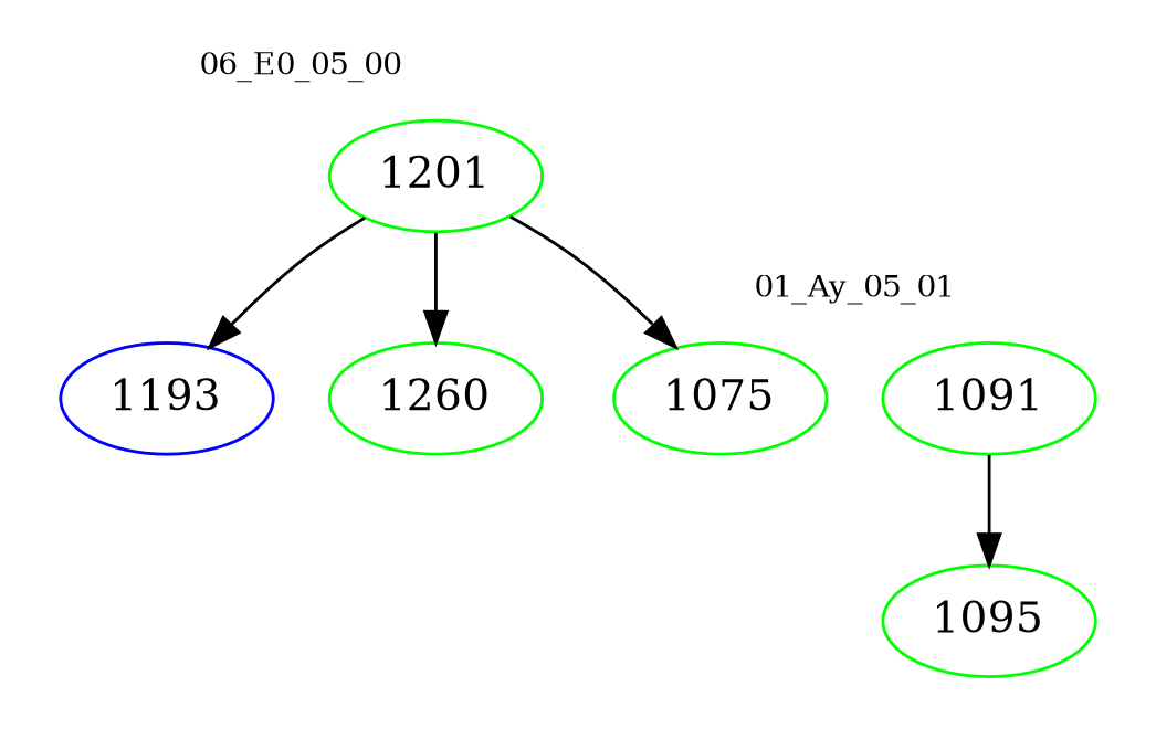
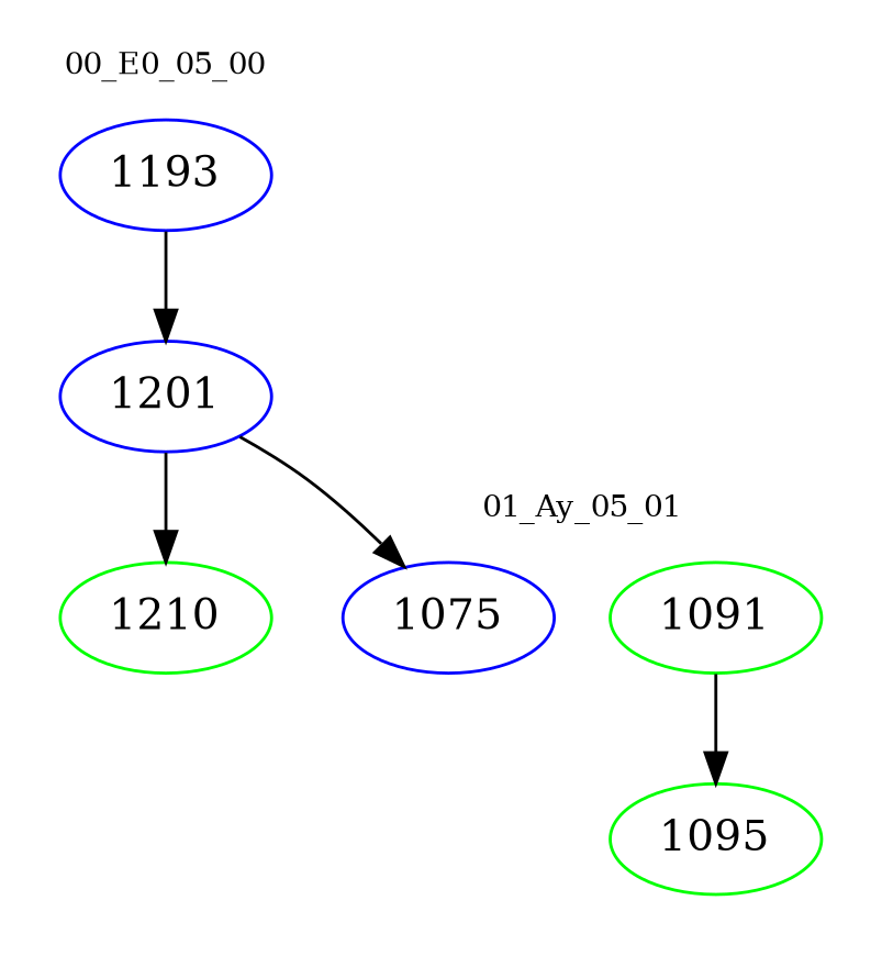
  digraph {
    node [color=green]
    edge [color=black]
    n1 [label=1091]
-   n2 [label=1075]
+   n2 [color=blue label=1075]
    n3 [label=1095]
-   n4 [label=1201]
+   n4 [color=blue label=1201]
    n5 [color=blue label=1193]
-   n6 [label=1260]
+   n6 [label=1210]
    subgraph cluster_1 {
      color=white
      fontsize=10
      label="01_Ay_05_01"
      n1
      n2
      n3
    }
    subgraph cluster_2 {
      color=white
      fontsize=10
-     label="06_E0_05_00"
+     label="00_E0_05_00"
      n4
      n5
      n6
    }
    n1 -> n3
    n4 -> n2
-   n4 -> n5
+   n5 -> n4
    n4 -> n6
  }
